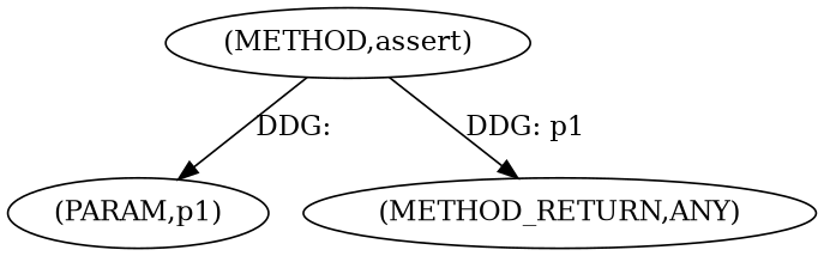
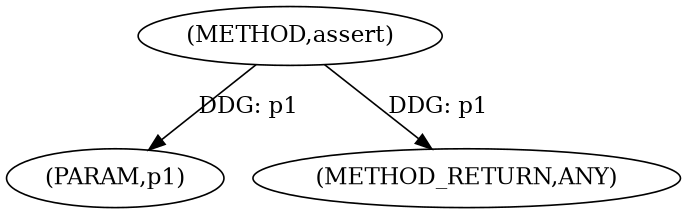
  digraph {
    n1 [label=<(METHOD,assert)>]
    n2 [label=<(PARAM,p1)>]
    n3 [label=<(METHOD_RETURN,ANY)>]
-   n1 -> n2 [label="DDG: "]
+   n1 -> n2 [label="DDG: p1"]
    n1 -> n3 [label="DDG: p1"]
  }
